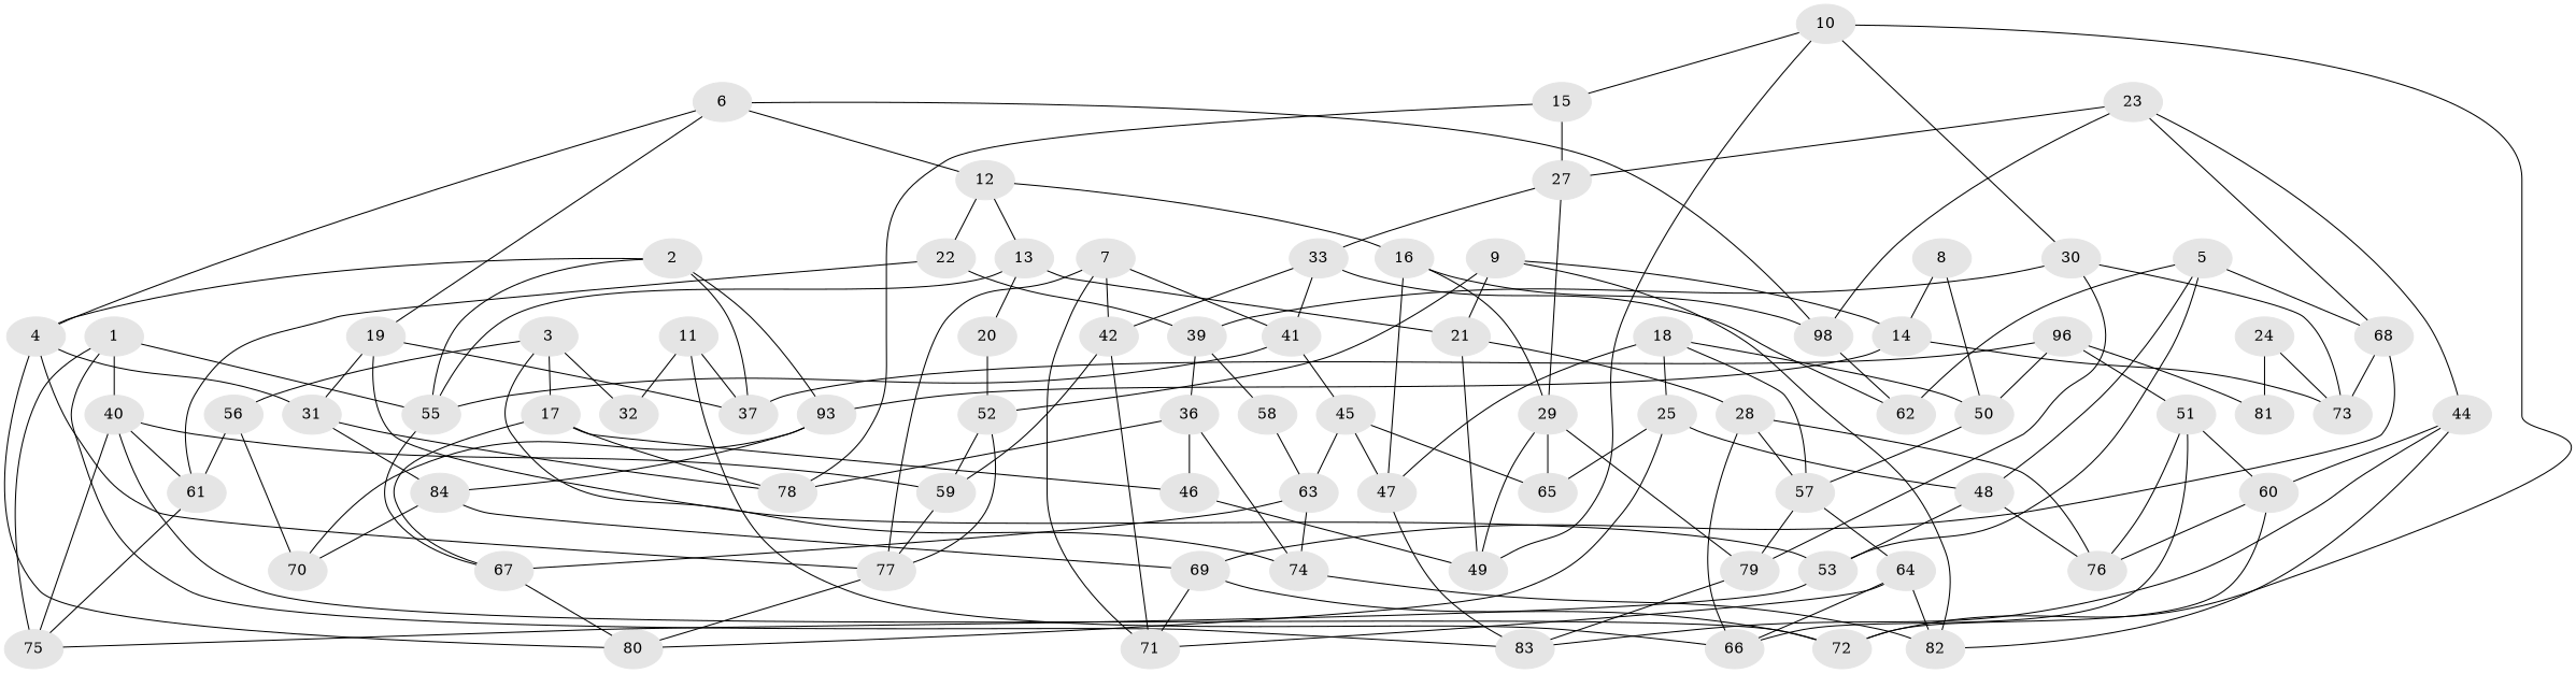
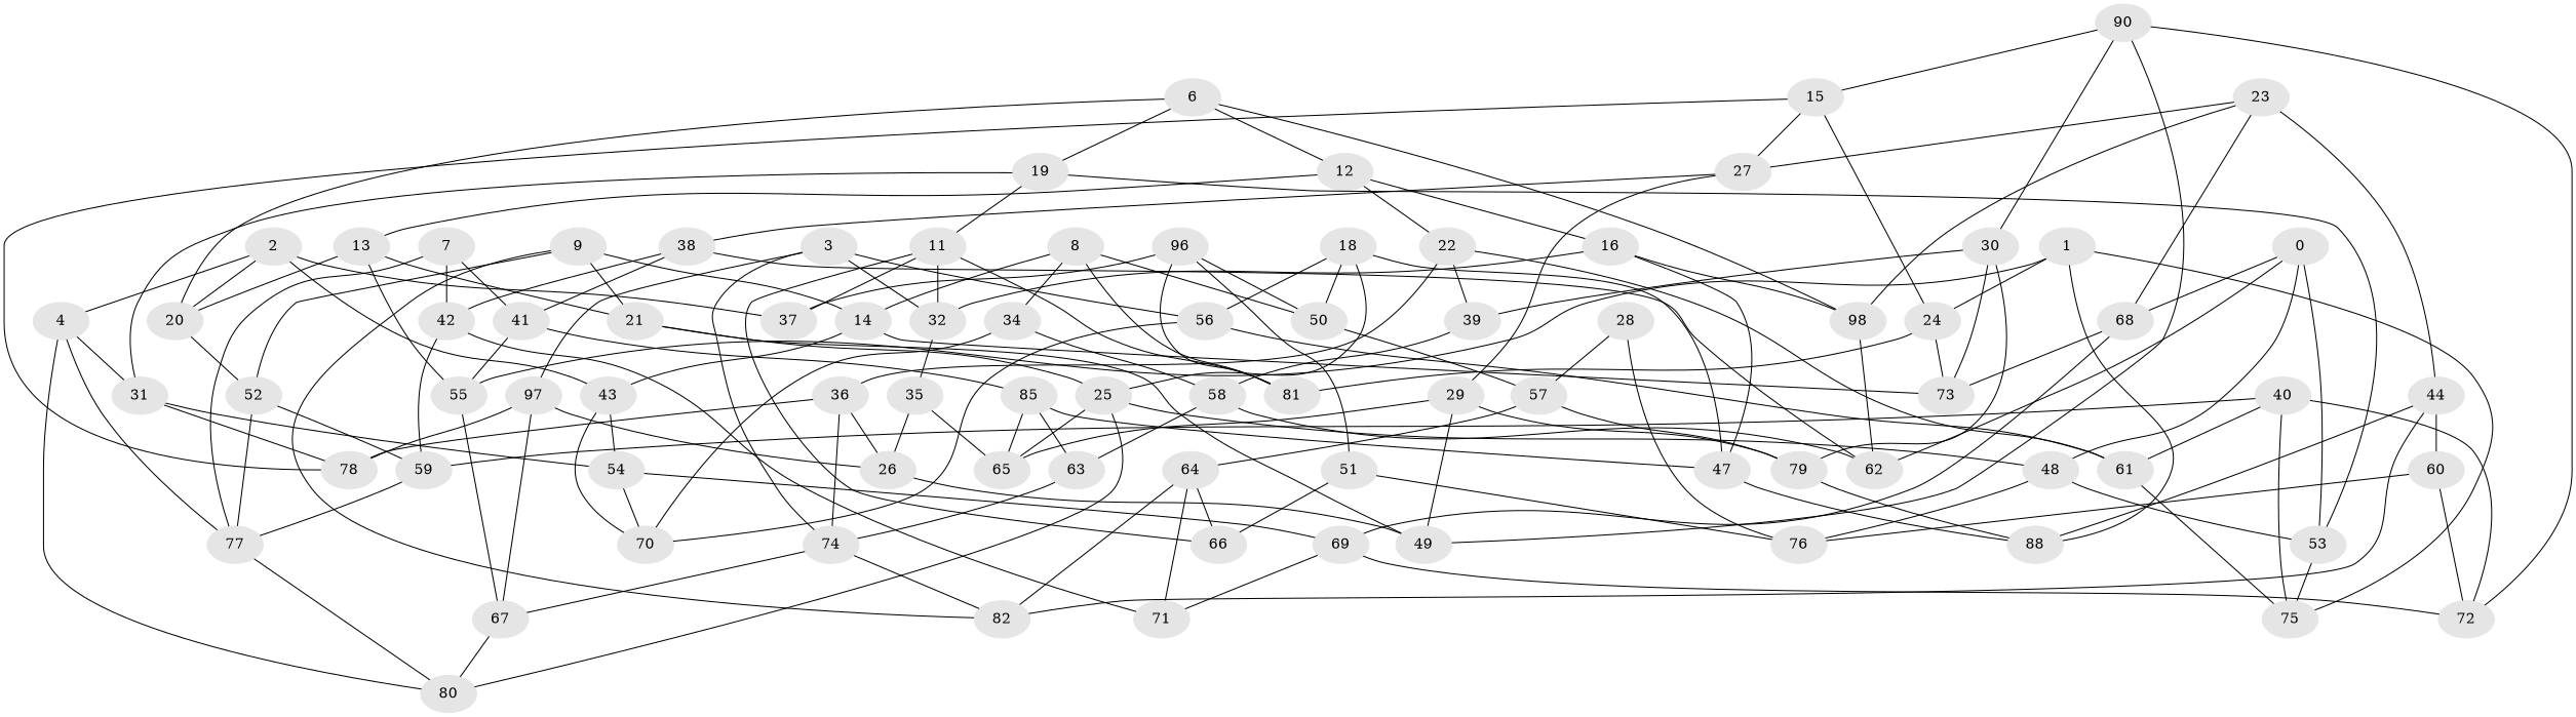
  graph {
    node [color=gray90 style=filled]
    1
    24
    55
    75
-   83
+   83 [label=88]
    81
    73
    67
    2
    4
    20
    37
-   43 [label=93]
+   43
    31
    80
    77
    52
-   54 [label=84]
+   54
    70
    3
-   17
+   17 [label=97]
    32
    56
    74
    78
-   46
+   46 [label=26]
+   35
    61
    82
    65
-   5
+   5 [label=0]
    48
    53
    62
    68
    76
    69
    6
    12
    19
    n41 [label=98]
    13
    16
    22
    7
    41
    42
    71
-   45
+   45 [label=85]
    59
    8
    14
+   34
    50
    58
    57
    9
    21
    49
    28
-   10
+   10 [label=90]
    15
    30
    72
    27
    39
    79
    11
    66
    47
    36
    29
-   33
+   33 [label=38]
    18
    25
    23
    44
    60
    n79 [label=96]
    51
    64
    63
    40
-   1 -- 40
+   1 -- 24
    1 -- 55
    1 -- 75
    1 -- 83
    24 -- 81
    24 -- 73
    55 -- 67
    67 -- 80
    2 -- 4
-   2 -- 55
+   2 -- 20
    2 -- 37
    2 -- 43
    4 -- 31
    4 -- 80
    4 -- 77
    20 -- 52
    43 -- 54
    43 -- 70
    31 -- 54
    31 -- 78
    77 -- 80
    52 -- 77
    52 -- 59
    54 -- 70
    54 -- 69
    3 -- 17
    3 -- 32
    3 -- 56
    3 -- 74
    17 -- 67
    17 -- 78
    17 -- 46
+   32 -- 35
    56 -- 70
    56 -- 61
    74 -- 82
    46 -- 49
+   35 -- 46
+   35 -- 65
    61 -- 75
    5 -- 48
    5 -- 53
    5 -- 62
    5 -- 68
    48 -- 53
    48 -- 76
    53 -- 75
    68 -- 73
    68 -- 69
    69 -- 71
    69 -- 72
-   6 -- 4
+   6 -- 20
    6 -- 12
    6 -- 19
    6 -- n41
    12 -- 13
    12 -- 16
    12 -- 22
-   19 -- 37
+   19 -- 11
    19 -- 31
    19 -- 53
    n41 -- 62
    13 -- 55
    13 -- 20
    13 -- 21
-   16 -- 29
+   16 -- 32
    16 -- n41
    16 -- 47
    22 -- 61
    22 -- 39
-   39 -- 36
+   22 -- 36
    7 -- 77
    7 -- 41
    7 -- 42
-   7 -- 71
    41 -- 55
    41 -- 45
    42 -- 71
    42 -- 59
    45 -- 65
    45 -- 47
    45 -- 63
    59 -- 77
+   8 -- 81
    8 -- 14
+   8 -- 34
    8 -- 50
    14 -- 73
    14 -- 43
+   34 -- 70
+   34 -- 58
    50 -- 57
+   58 -- 62
    58 -- 63
    57 -- 79
    57 -- 64
    9 -- 52
    9 -- 82
    9 -- 14
    9 -- 21
    21 -- 49
-   21 -- 28
+   21 -- 25
    28 -- 76
    28 -- 57
-   28 -- 66
    10 -- 49
    10 -- 15
    10 -- 30
    10 -- 72
+   15 -- 24
    15 -- 78
    15 -- 27
    30 -- 73
    30 -- 39
    30 -- 79
    27 -- 29
    27 -- 33
    39 -- 58
    79 -- 83
+   11 -- 81
    11 -- 37
    11 -- 32
    11 -- 66
    47 -- 83
    36 -- 74
    36 -- 78
    36 -- 46
    29 -- 65
    29 -- 49
    29 -- 79
    33 -- 62
    33 -- 41
    33 -- 42
-   18 -- 57
+   18 -- 56
    18 -- 50
    18 -- 47
    18 -- 25
    25 -- 80
    25 -- 65
    25 -- 48
    23 -- 68
    23 -- n41
    23 -- 27
    23 -- 44
    44 -- 83
    44 -- 82
    44 -- 60
    60 -- 76
    60 -- 72
    n79 -- 81
    n79 -- 37
    n79 -- 50
    n79 -- 51
    51 -- 76
    51 -- 66
-   51 -- 60
    64 -- 82
    64 -- 71
    64 -- 66
-   63 -- 67
+   74 -- 67
    63 -- 74
    40 -- 75
    40 -- 61
    40 -- 59
    40 -- 72
  }
